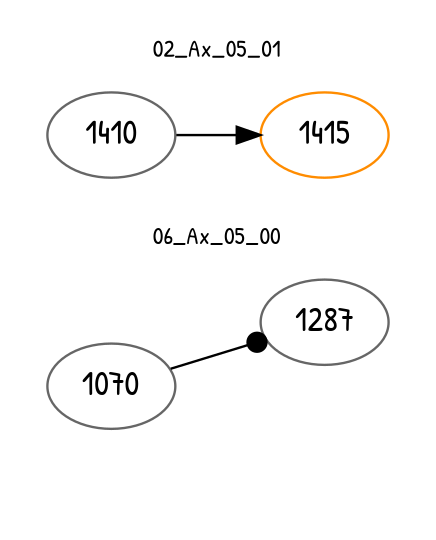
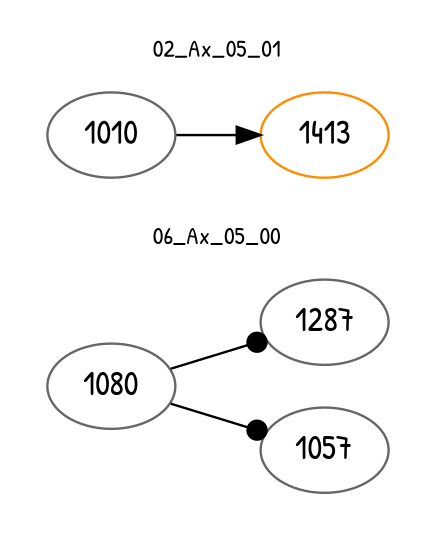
  digraph {
    fontname="Patrick Hand"
    rankdir=LR
    node [color=gray40 fontname="Patrick Hand"]
    edge [arrowhead=dot color=black fontname="Patrick Hand"]
-   n1 [label=1070]
+   n1 [label=1080]
+   n2 [label=1057]
    n3 [label=1287]
-   n4 [label=1410]
-   n5 [color=darkorange label=1415]
+   n4 [label=1010]
+   n5 [color=darkorange label=1413]
    subgraph cluster_1 {
      color=white
      fontsize=10
      label="06_Ax_05_00"
      n1
+     n2
      n3
    }
    subgraph cluster_2 {
      color=white
      fontsize=10
      label="02_Ax_05_01"
      n4
      n5
    }
+   n1 -> n2
    n1 -> n3
    n4 -> n5 [arrowhead=normal]
  }
